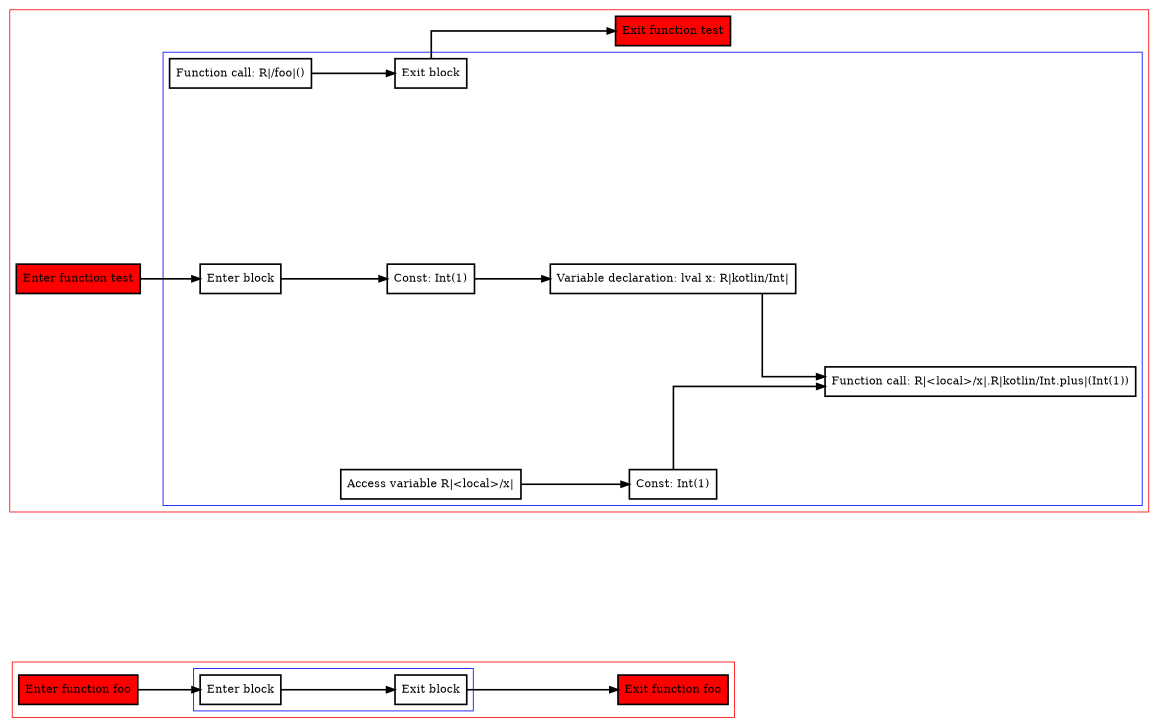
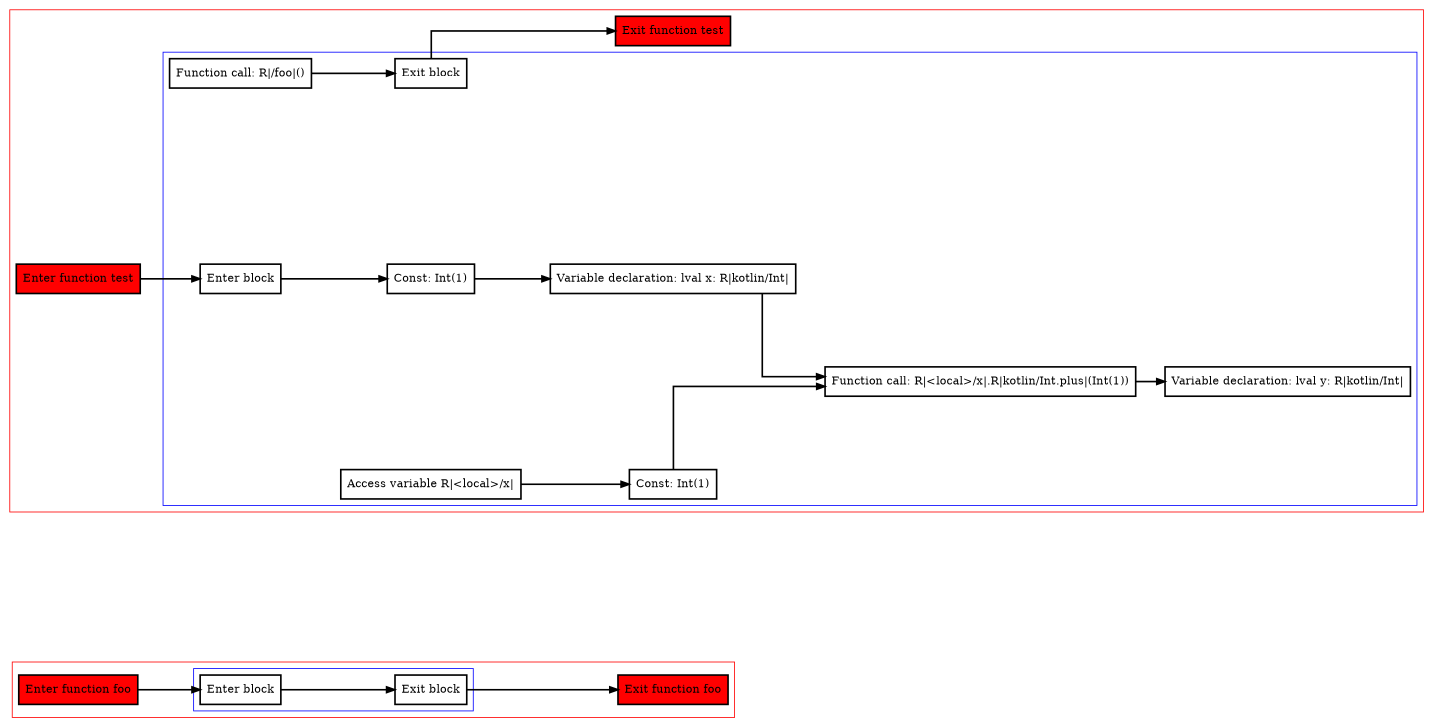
  digraph {
    nodesep=3
    rankdir=LR
    splines=ortho
    node [penwidth=2 shape=box]
    edge [penwidth=2]
    n1 [label="Enter block"]
    n2 [label="Exit block"]
    n3 [fillcolor=red label="Enter function foo" style=filled]
    n4 [fillcolor=red label="Exit function foo" style=filled]
    n5 [label="Enter block"]
    n6 [label="Const: Int(1)"]
    n7 [label="Variable declaration: lval x: R|kotlin/Int|"]
    n8 [label="Access variable R|<local>/x|"]
    n9 [label="Const: Int(1)"]
    n10 [label="Function call: R|<local>/x|.R|kotlin/Int.plus|(Int(1))"]
+   n11 [label="Variable declaration: lval y: R|kotlin/Int|"]
    n12 [label="Function call: R|/foo|()"]
    n13 [label="Exit block"]
    n14 [fillcolor=red label="Enter function test" style=filled]
    n15 [fillcolor=red label="Exit function test" style=filled]
    subgraph cluster_1 {
      color=red
      n3
      n4
      subgraph cluster_2 {
        color=blue
        n1
        n2
      }
    }
    subgraph cluster_3 {
      color=red
      n14
      n15
      subgraph cluster_4 {
        color=blue
        n5
        n6
        n7
        n8
        n9
        n10
+       n11
        n12
        n13
      }
    }
    n1 -> n2
    n2 -> n4
    n3 -> n1
    n5 -> n6
    n6 -> n7
    n7 -> n10
    n8 -> n9
    n9 -> n10
+   n10 -> n11
    n12 -> n13
    n13 -> n15
    n14 -> n5
  }
